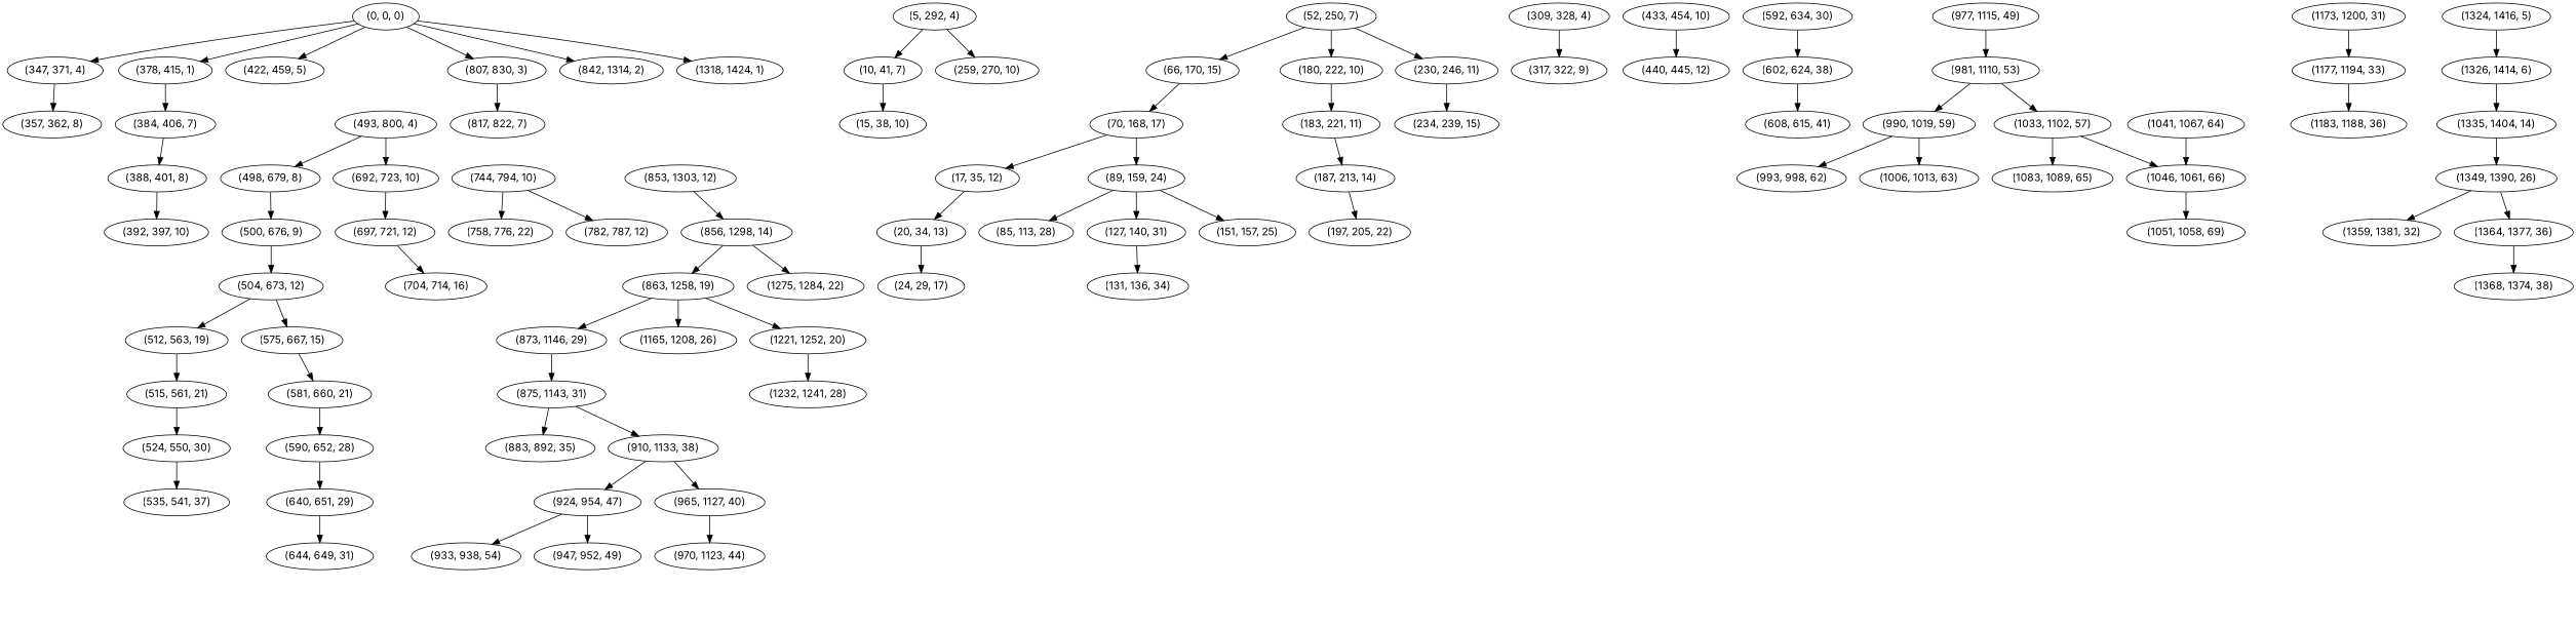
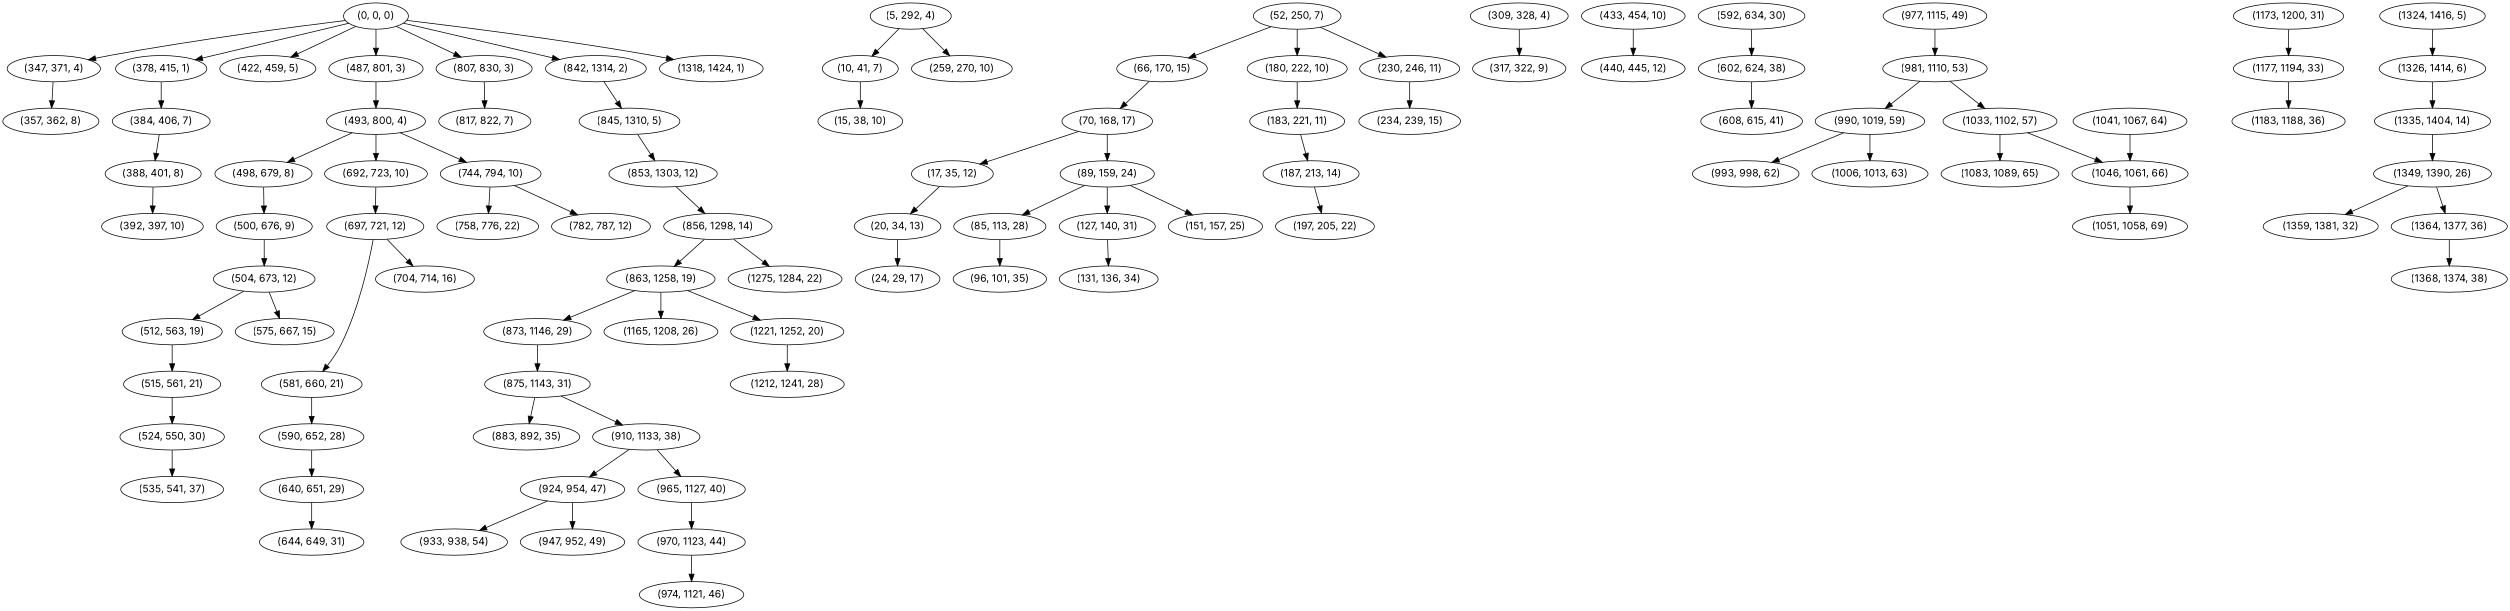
  digraph {
    fontname=Inter
    node [fontname=Inter]
    edge [fontname=Inter]
    "(0, 0, 0)"
    "(347, 371, 4)"
    "(378, 415, 1)"
    "(422, 459, 5)"
+   "(487, 801, 3)"
    "(807, 830, 3)"
    "(842, 1314, 2)"
    "(1318, 1424, 1)"
    "(357, 362, 8)"
    "(384, 406, 7)"
    "(493, 800, 4)"
    "(817, 822, 7)"
+   "(845, 1310, 5)"
    "(5, 292, 4)"
    "(10, 41, 7)"
    "(259, 270, 10)"
    "(15, 38, 10)"
    "(52, 250, 7)"
    "(66, 170, 15)"
    "(180, 222, 10)"
    "(230, 246, 11)"
    "(17, 35, 12)"
    "(20, 34, 13)"
    "(24, 29, 17)"
    "(70, 168, 17)"
    "(183, 221, 11)"
    "(234, 239, 15)"
    n28 [label="(89, 159, 24)"]
    "(85, 113, 28)"
    "(127, 140, 31)"
    "(151, 157, 25)"
+   "(96, 101, 35)"
    "(131, 136, 34)"
    "(187, 213, 14)"
    "(197, 205, 22)"
    "(309, 328, 4)"
    "(317, 322, 9)"
    "(388, 401, 8)"
    "(392, 397, 10)"
    "(433, 454, 10)"
    "(440, 445, 12)"
    "(498, 679, 8)"
    "(692, 723, 10)"
    "(744, 794, 10)"
    "(500, 676, 9)"
    "(697, 721, 12)"
    n47 [label="(758, 776, 22)"]
    "(782, 787, 12)"
    "(504, 673, 12)"
    "(512, 563, 19)"
    "(575, 667, 15)"
    "(515, 561, 21)"
    "(581, 660, 21)"
    "(524, 550, 30)"
    "(535, 541, 37)"
    "(590, 652, 28)"
    "(640, 651, 29)"
    "(592, 634, 30)"
    "(602, 624, 38)"
    "(644, 649, 31)"
    "(608, 615, 41)"
    "(704, 714, 16)"
    "(853, 1303, 12)"
    "(856, 1298, 14)"
    "(863, 1258, 19)"
    "(1275, 1284, 22)"
    "(873, 1146, 29)"
    "(1165, 1208, 26)"
    "(1221, 1252, 20)"
    "(875, 1143, 31)"
-   "(1232, 1241, 28)"
+   "(1232, 1241, 28)" [label="(1212, 1241, 28)"]
    "(883, 892, 35)"
    "(910, 1133, 38)"
    "(924, 954, 47)"
    "(965, 1127, 40)"
    "(933, 938, 54)"
    "(947, 952, 49)"
    "(970, 1123, 44)"
+   "(974, 1121, 46)"
    "(977, 1115, 49)"
    "(981, 1110, 53)"
    "(990, 1019, 59)"
    "(1033, 1102, 57)"
    "(993, 998, 62)"
    "(1006, 1013, 63)"
    "(1083, 1089, 65)"
    "(1046, 1061, 66)"
    "(1041, 1067, 64)"
    "(1051, 1058, 69)"
    "(1173, 1200, 31)"
    "(1177, 1194, 33)"
    "(1183, 1188, 36)"
    "(1324, 1416, 5)"
    "(1326, 1414, 6)"
    "(1335, 1404, 14)"
    "(1349, 1390, 26)"
    "(1359, 1381, 32)"
    "(1364, 1377, 36)"
    "(1368, 1374, 38)"
    "(0, 0, 0)" -> "(347, 371, 4)"
    "(0, 0, 0)" -> "(378, 415, 1)"
    "(0, 0, 0)" -> "(422, 459, 5)"
+   "(0, 0, 0)" -> "(487, 801, 3)"
    "(0, 0, 0)" -> "(807, 830, 3)"
    "(0, 0, 0)" -> "(842, 1314, 2)"
    "(0, 0, 0)" -> "(1318, 1424, 1)"
    "(347, 371, 4)" -> "(357, 362, 8)"
    "(378, 415, 1)" -> "(384, 406, 7)"
+   "(487, 801, 3)" -> "(493, 800, 4)"
    "(807, 830, 3)" -> "(817, 822, 7)"
+   "(842, 1314, 2)" -> "(845, 1310, 5)"
    "(384, 406, 7)" -> "(388, 401, 8)"
    "(493, 800, 4)" -> "(498, 679, 8)"
    "(493, 800, 4)" -> "(692, 723, 10)"
+   "(493, 800, 4)" -> "(744, 794, 10)"
+   "(845, 1310, 5)" -> "(853, 1303, 12)"
    "(5, 292, 4)" -> "(10, 41, 7)"
    "(5, 292, 4)" -> "(259, 270, 10)"
    "(10, 41, 7)" -> "(15, 38, 10)"
    "(52, 250, 7)" -> "(66, 170, 15)"
    "(52, 250, 7)" -> "(180, 222, 10)"
    "(52, 250, 7)" -> "(230, 246, 11)"
    "(66, 170, 15)" -> "(70, 168, 17)"
    "(180, 222, 10)" -> "(183, 221, 11)"
    "(230, 246, 11)" -> "(234, 239, 15)"
    "(17, 35, 12)" -> "(20, 34, 13)"
    "(20, 34, 13)" -> "(24, 29, 17)"
    "(70, 168, 17)" -> "(17, 35, 12)"
    "(70, 168, 17)" -> n28
    "(183, 221, 11)" -> "(187, 213, 14)"
    n28 -> "(85, 113, 28)"
    n28 -> "(127, 140, 31)"
    n28 -> "(151, 157, 25)"
+   "(85, 113, 28)" -> "(96, 101, 35)"
    "(127, 140, 31)" -> "(131, 136, 34)"
    "(187, 213, 14)" -> "(197, 205, 22)"
    "(309, 328, 4)" -> "(317, 322, 9)"
    "(388, 401, 8)" -> "(392, 397, 10)"
    "(433, 454, 10)" -> "(440, 445, 12)"
    "(498, 679, 8)" -> "(500, 676, 9)"
    "(692, 723, 10)" -> "(697, 721, 12)"
    "(744, 794, 10)" -> n47
    "(744, 794, 10)" -> "(782, 787, 12)"
    "(500, 676, 9)" -> "(504, 673, 12)"
    "(697, 721, 12)" -> "(704, 714, 16)"
    "(504, 673, 12)" -> "(512, 563, 19)"
    "(504, 673, 12)" -> "(575, 667, 15)"
    "(512, 563, 19)" -> "(515, 561, 21)"
-   "(575, 667, 15)" -> "(581, 660, 21)"
+   "(697, 721, 12)" -> "(581, 660, 21)"
    "(515, 561, 21)" -> "(524, 550, 30)"
    "(581, 660, 21)" -> "(590, 652, 28)"
    "(524, 550, 30)" -> "(535, 541, 37)"
    "(590, 652, 28)" -> "(640, 651, 29)"
    "(640, 651, 29)" -> "(644, 649, 31)"
    "(592, 634, 30)" -> "(602, 624, 38)"
    "(602, 624, 38)" -> "(608, 615, 41)"
    "(853, 1303, 12)" -> "(856, 1298, 14)"
    "(856, 1298, 14)" -> "(863, 1258, 19)"
    "(856, 1298, 14)" -> "(1275, 1284, 22)"
    "(863, 1258, 19)" -> "(873, 1146, 29)"
    "(863, 1258, 19)" -> "(1165, 1208, 26)"
    "(863, 1258, 19)" -> "(1221, 1252, 20)"
    "(873, 1146, 29)" -> "(875, 1143, 31)"
    "(1221, 1252, 20)" -> "(1232, 1241, 28)"
    "(875, 1143, 31)" -> "(883, 892, 35)"
    "(875, 1143, 31)" -> "(910, 1133, 38)"
    "(910, 1133, 38)" -> "(924, 954, 47)"
    "(910, 1133, 38)" -> "(965, 1127, 40)"
    "(924, 954, 47)" -> "(933, 938, 54)"
    "(924, 954, 47)" -> "(947, 952, 49)"
    "(965, 1127, 40)" -> "(970, 1123, 44)"
+   "(970, 1123, 44)" -> "(974, 1121, 46)"
    "(977, 1115, 49)" -> "(981, 1110, 53)"
    "(981, 1110, 53)" -> "(990, 1019, 59)"
    "(981, 1110, 53)" -> "(1033, 1102, 57)"
    "(990, 1019, 59)" -> "(993, 998, 62)"
    "(990, 1019, 59)" -> "(1006, 1013, 63)"
    "(1033, 1102, 57)" -> "(1083, 1089, 65)"
    "(1033, 1102, 57)" -> "(1046, 1061, 66)"
    "(1046, 1061, 66)" -> "(1051, 1058, 69)"
    "(1041, 1067, 64)" -> "(1046, 1061, 66)"
    "(1173, 1200, 31)" -> "(1177, 1194, 33)"
    "(1177, 1194, 33)" -> "(1183, 1188, 36)"
    "(1324, 1416, 5)" -> "(1326, 1414, 6)"
    "(1326, 1414, 6)" -> "(1335, 1404, 14)"
    "(1335, 1404, 14)" -> "(1349, 1390, 26)"
    "(1349, 1390, 26)" -> "(1359, 1381, 32)"
    "(1349, 1390, 26)" -> "(1364, 1377, 36)"
    "(1364, 1377, 36)" -> "(1368, 1374, 38)"
  }
